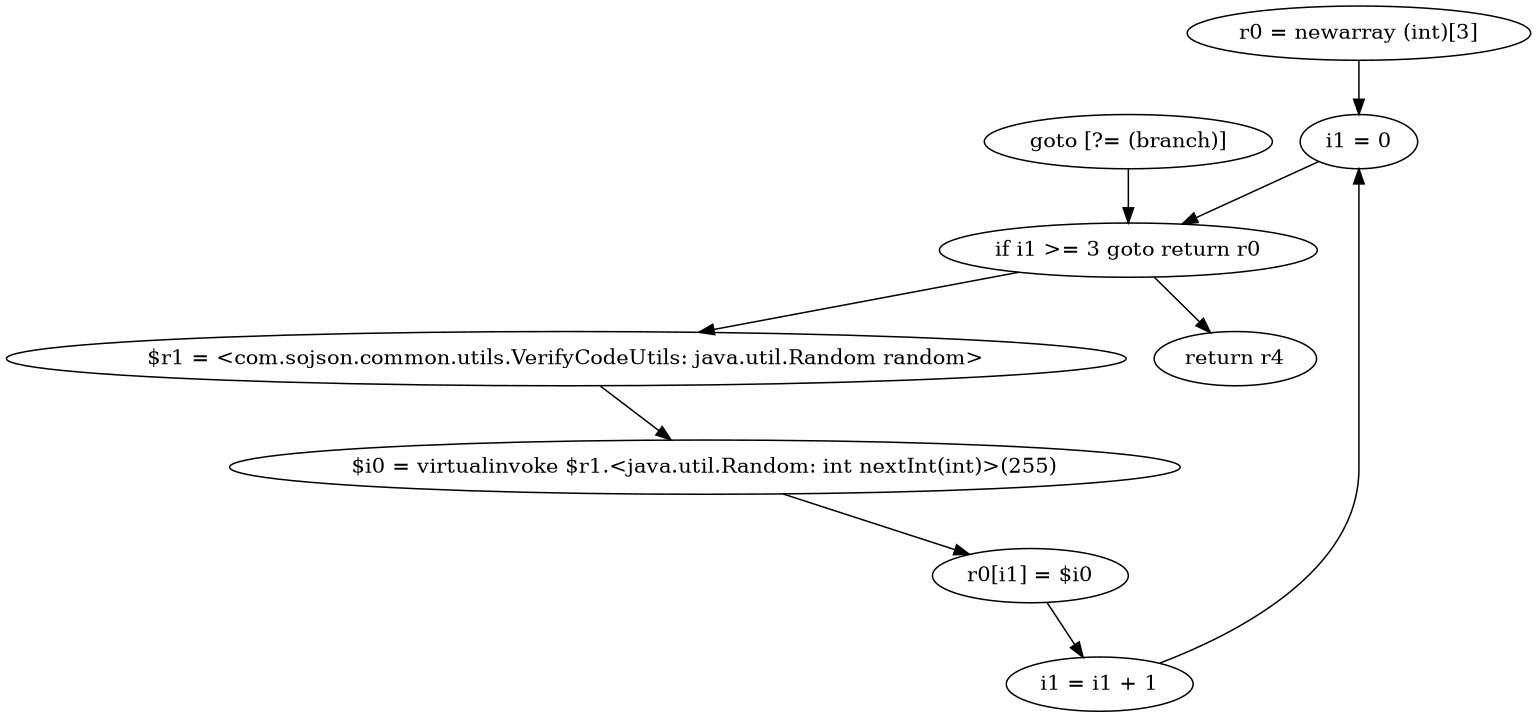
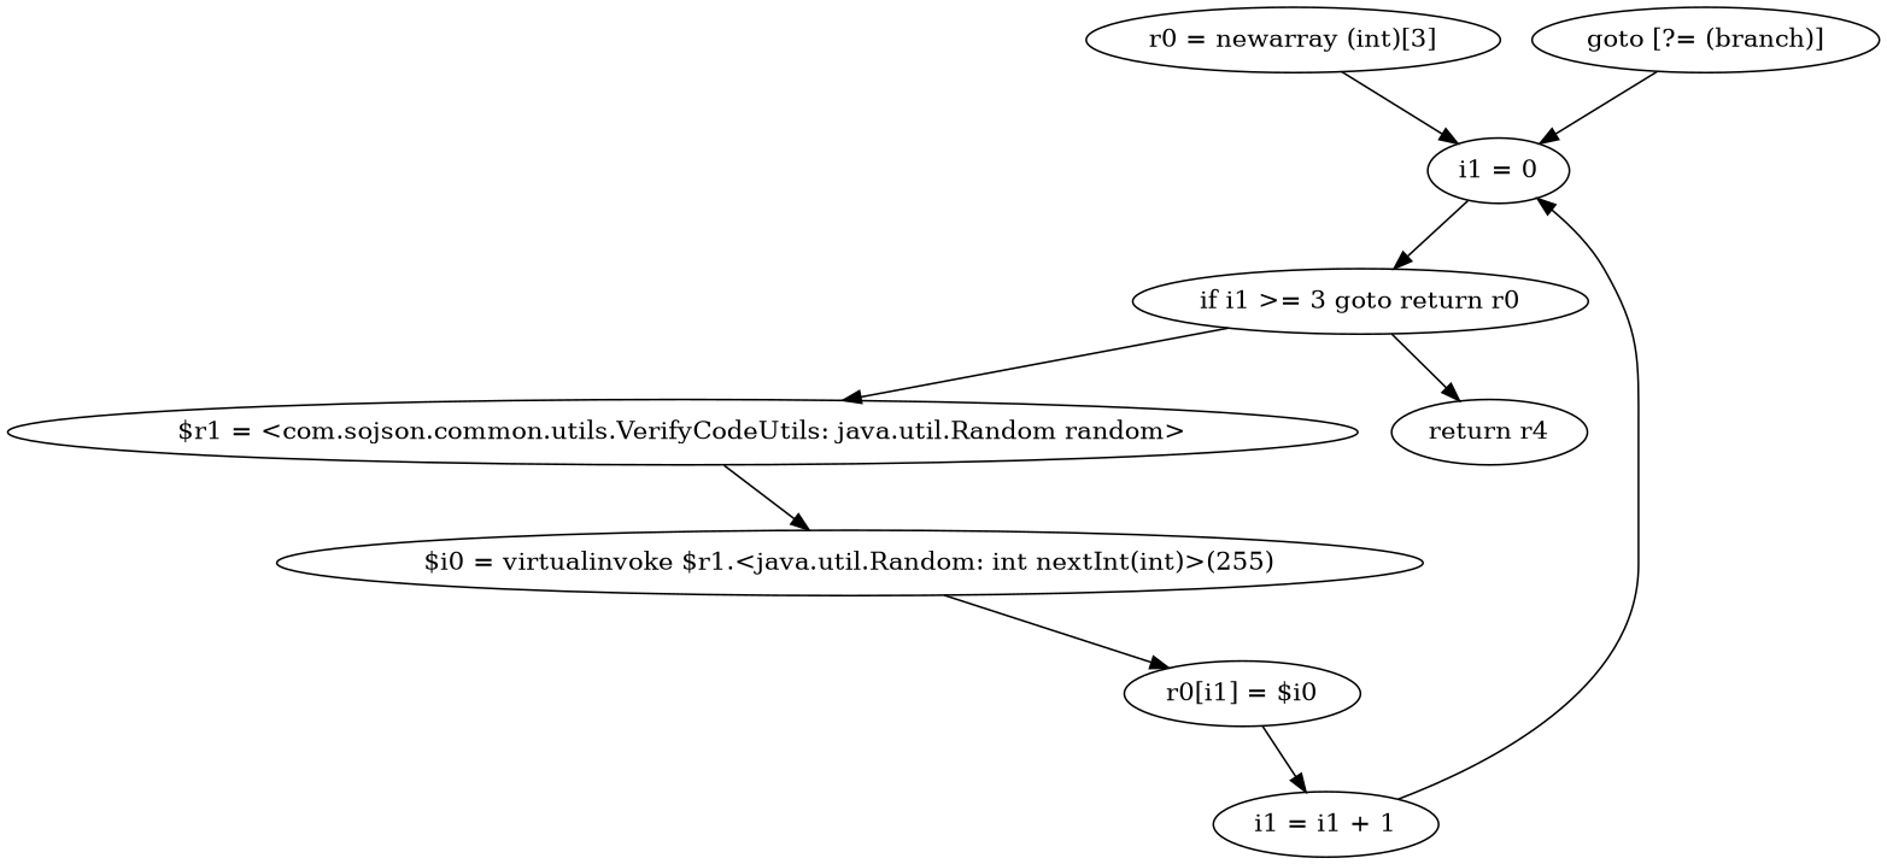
  digraph {
    fontname="DejaVu Serif"
    node [fontname="DejaVu Serif"]
    edge [fontname="DejaVu Serif"]
    "r0 = newarray (int)[3]"
    "i1 = 0"
    "if i1 >= 3 goto return r0"
    "$r1 = <com.sojson.common.utils.VerifyCodeUtils: java.util.Random random>"
    n5 [label="return r4"]
    "$i0 = virtualinvoke $r1.<java.util.Random: int nextInt(int)>(255)"
    "r0[i1] = $i0"
    "i1 = i1 + 1"
    "goto [?= (branch)]"
    "r0 = newarray (int)[3]" -> "i1 = 0"
    "i1 = 0" -> "if i1 >= 3 goto return r0"
    "if i1 >= 3 goto return r0" -> "$r1 = <com.sojson.common.utils.VerifyCodeUtils: java.util.Random random>"
    "if i1 >= 3 goto return r0" -> n5
    "$r1 = <com.sojson.common.utils.VerifyCodeUtils: java.util.Random random>" -> "$i0 = virtualinvoke $r1.<java.util.Random: int nextInt(int)>(255)"
    "$i0 = virtualinvoke $r1.<java.util.Random: int nextInt(int)>(255)" -> "r0[i1] = $i0"
    "r0[i1] = $i0" -> "i1 = i1 + 1"
    "i1 = i1 + 1" -> "i1 = 0"
-   "goto [?= (branch)]" -> "if i1 >= 3 goto return r0"
+   "goto [?= (branch)]" -> "i1 = 0"
  }
